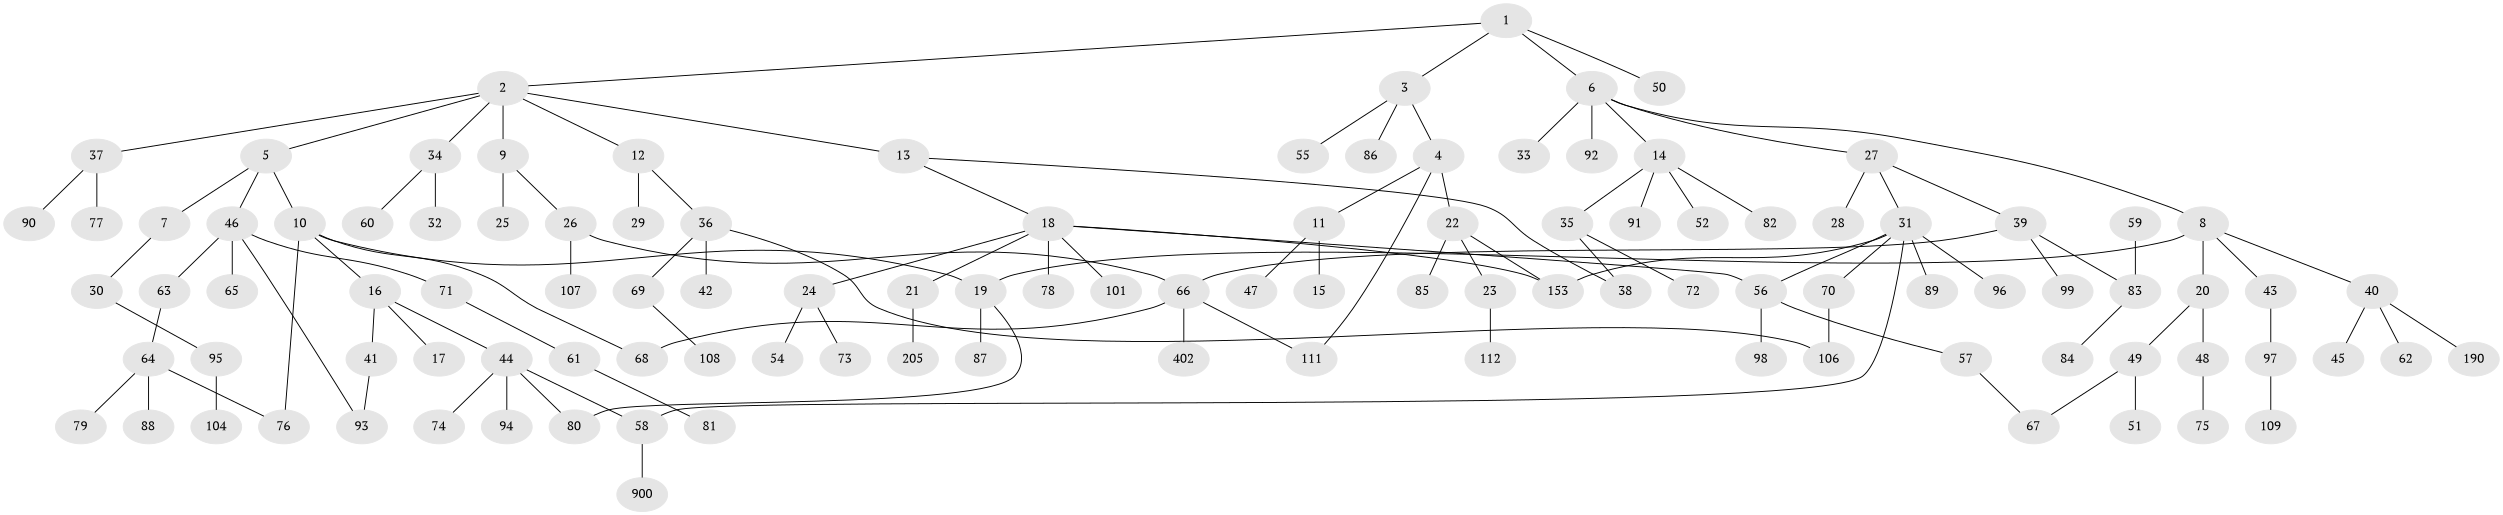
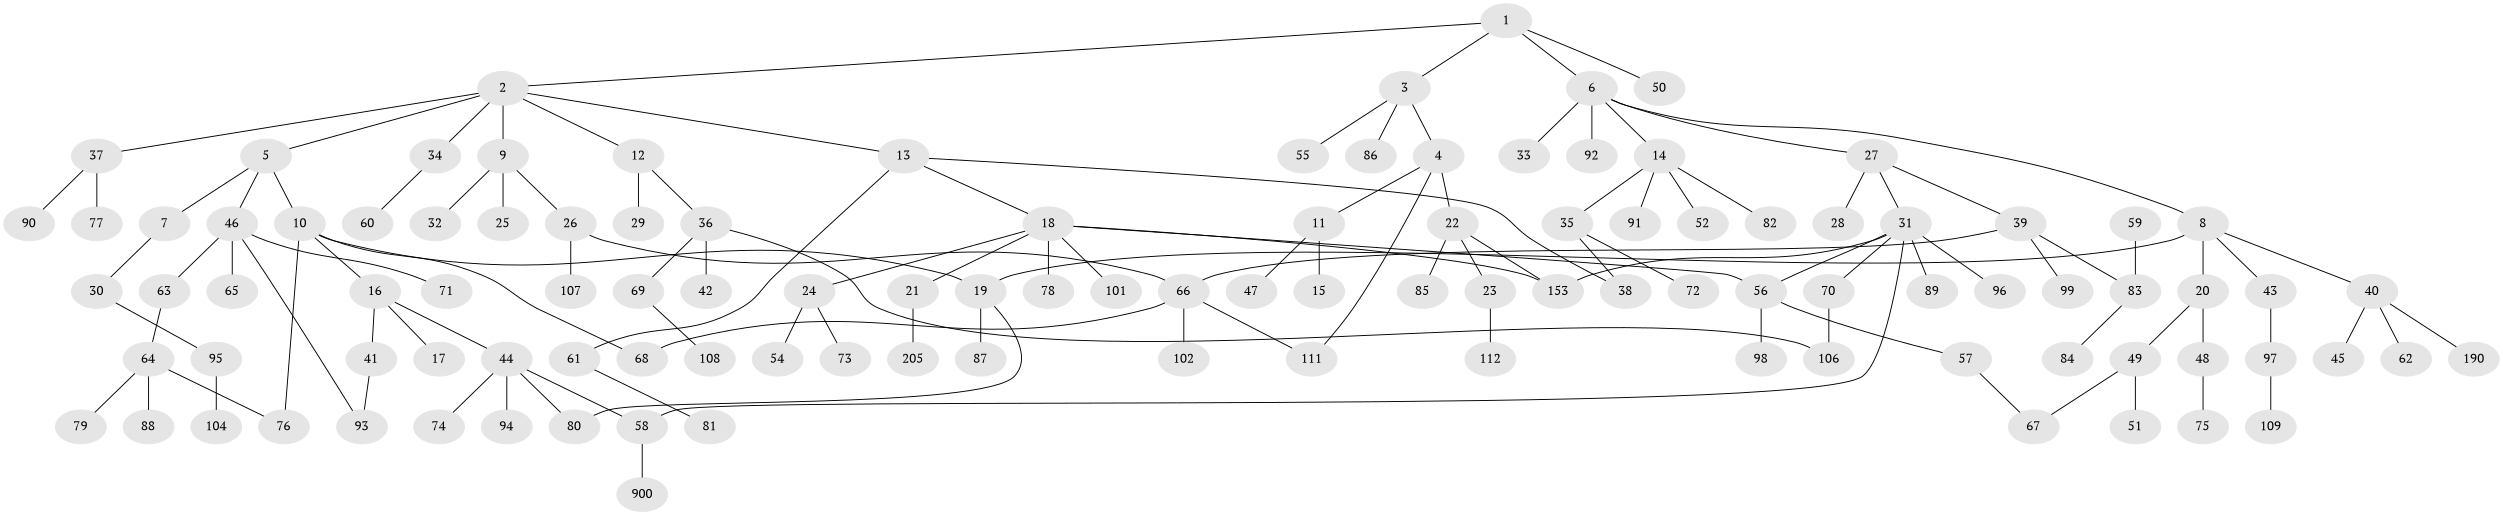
  graph {
    fontname="PT Serif"
    node [color=gray90 fontname="PT Serif" style=filled]
    edge [fontname="PT Serif"]
    1
    2
    3
    6
    50
    5
    9
    12
    13
    34
    37
    4
    55
    86
    8
    14
    27
    33
    92
    7
    10
    46
    25
    26
    32
    29
    36
    18
    38
    61
    60
    77
    90
    11
    22
    111
    15
    47
    n39 [label=153]
    23
    85
    30
    19
    16
    68
    76
    93
    63
    65
    71
    20
    40
    43
    35
    52
    82
    91
    28
    31
    39
    95
    80
    87
    48
    49
    45
    62
    n68 [label=190]
    97
    66
    107
    17
    41
    44
    42
    69
    106
    21
    24
    56
    78
    101
    81
    72
    58
    74
    94
    n88 [label=205]
    54
    73
    57
    98
    75
    51
    67
    112
-   102 [label=402]
+   102
    70
    89
    96
    99
    83
    104
    n104 [label=900]
    108
    59
    109
    64
    84
    79
    88
    1 -- 2
    1 -- 3
    1 -- 6
    1 -- 50
    2 -- 5
    2 -- 9
    2 -- 12
    2 -- 13
    2 -- 34
    2 -- 37
    3 -- 4
    3 -- 55
    3 -- 86
    6 -- 8
    6 -- 14
    6 -- 27
    6 -- 33
    6 -- 92
    5 -- 7
    5 -- 10
    5 -- 46
    9 -- 25
    9 -- 26
-   34 -- 32
+   9 -- 32
    12 -- 29
    12 -- 36
    13 -- 18
    13 -- 38
-   71 -- 61
+   13 -- 61
    34 -- 60
    37 -- 77
    37 -- 90
    4 -- 11
    4 -- 22
    4 -- 111
    8 -- 19
    8 -- 20
    8 -- 40
    8 -- 43
    14 -- 35
    14 -- 52
    14 -- 82
    14 -- 91
    27 -- 28
    27 -- 31
    27 -- 39
    7 -- 30
    10 -- 19
    10 -- 16
    10 -- 68
    10 -- 76
    46 -- 93
    46 -- 63
    46 -- 65
    46 -- 71
    26 -- 66
    26 -- 107
    36 -- 42
    36 -- 69
    36 -- 106
    18 -- n39
    18 -- 21
    18 -- 24
    18 -- 56
    18 -- 78
    18 -- 101
    61 -- 81
    11 -- 15
    11 -- 47
    22 -- n39
    22 -- 23
    22 -- 85
    23 -- 112
    30 -- 95
    19 -- 80
    19 -- 87
    16 -- 17
    16 -- 41
    16 -- 44
    63 -- 64
    20 -- 48
    20 -- 49
    40 -- 45
    40 -- 62
    40 -- n68
    43 -- 97
    35 -- 38
    35 -- 72
    31 -- n39
    31 -- 56
    31 -- 58
    31 -- 70
    31 -- 89
    31 -- 96
    39 -- 66
    39 -- 99
    39 -- 83
    95 -- 104
    48 -- 75
    49 -- 51
    49 -- 67
    97 -- 109
    66 -- 111
    66 -- 68
    66 -- 102
    41 -- 93
    44 -- 80
    44 -- 58
    44 -- 74
    44 -- 94
    69 -- 108
    21 -- n88
    24 -- 54
    24 -- 73
    56 -- 57
    56 -- 98
    58 -- n104
    57 -- 67
    70 -- 106
    83 -- 84
    59 -- 83
    64 -- 76
    64 -- 79
    64 -- 88
  }
